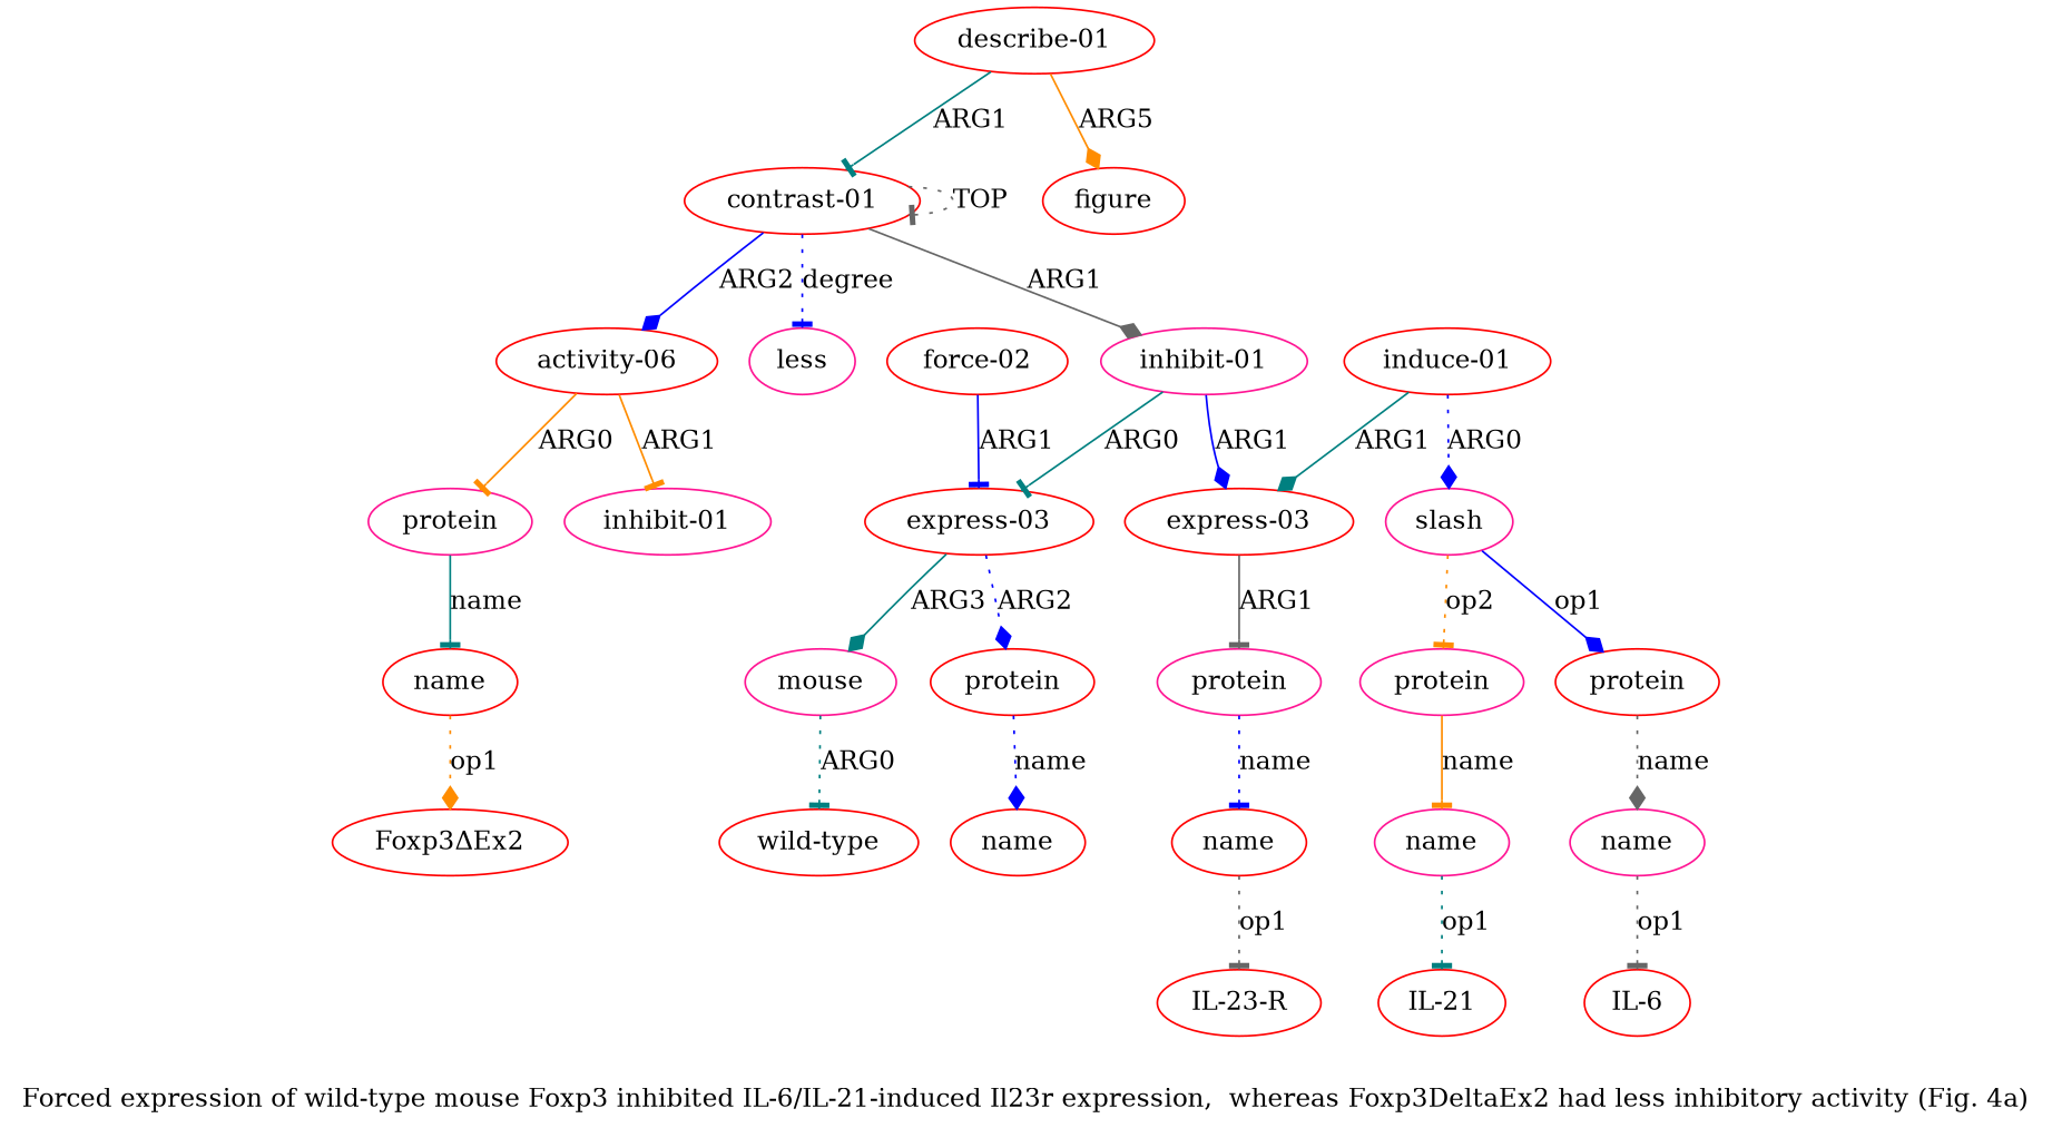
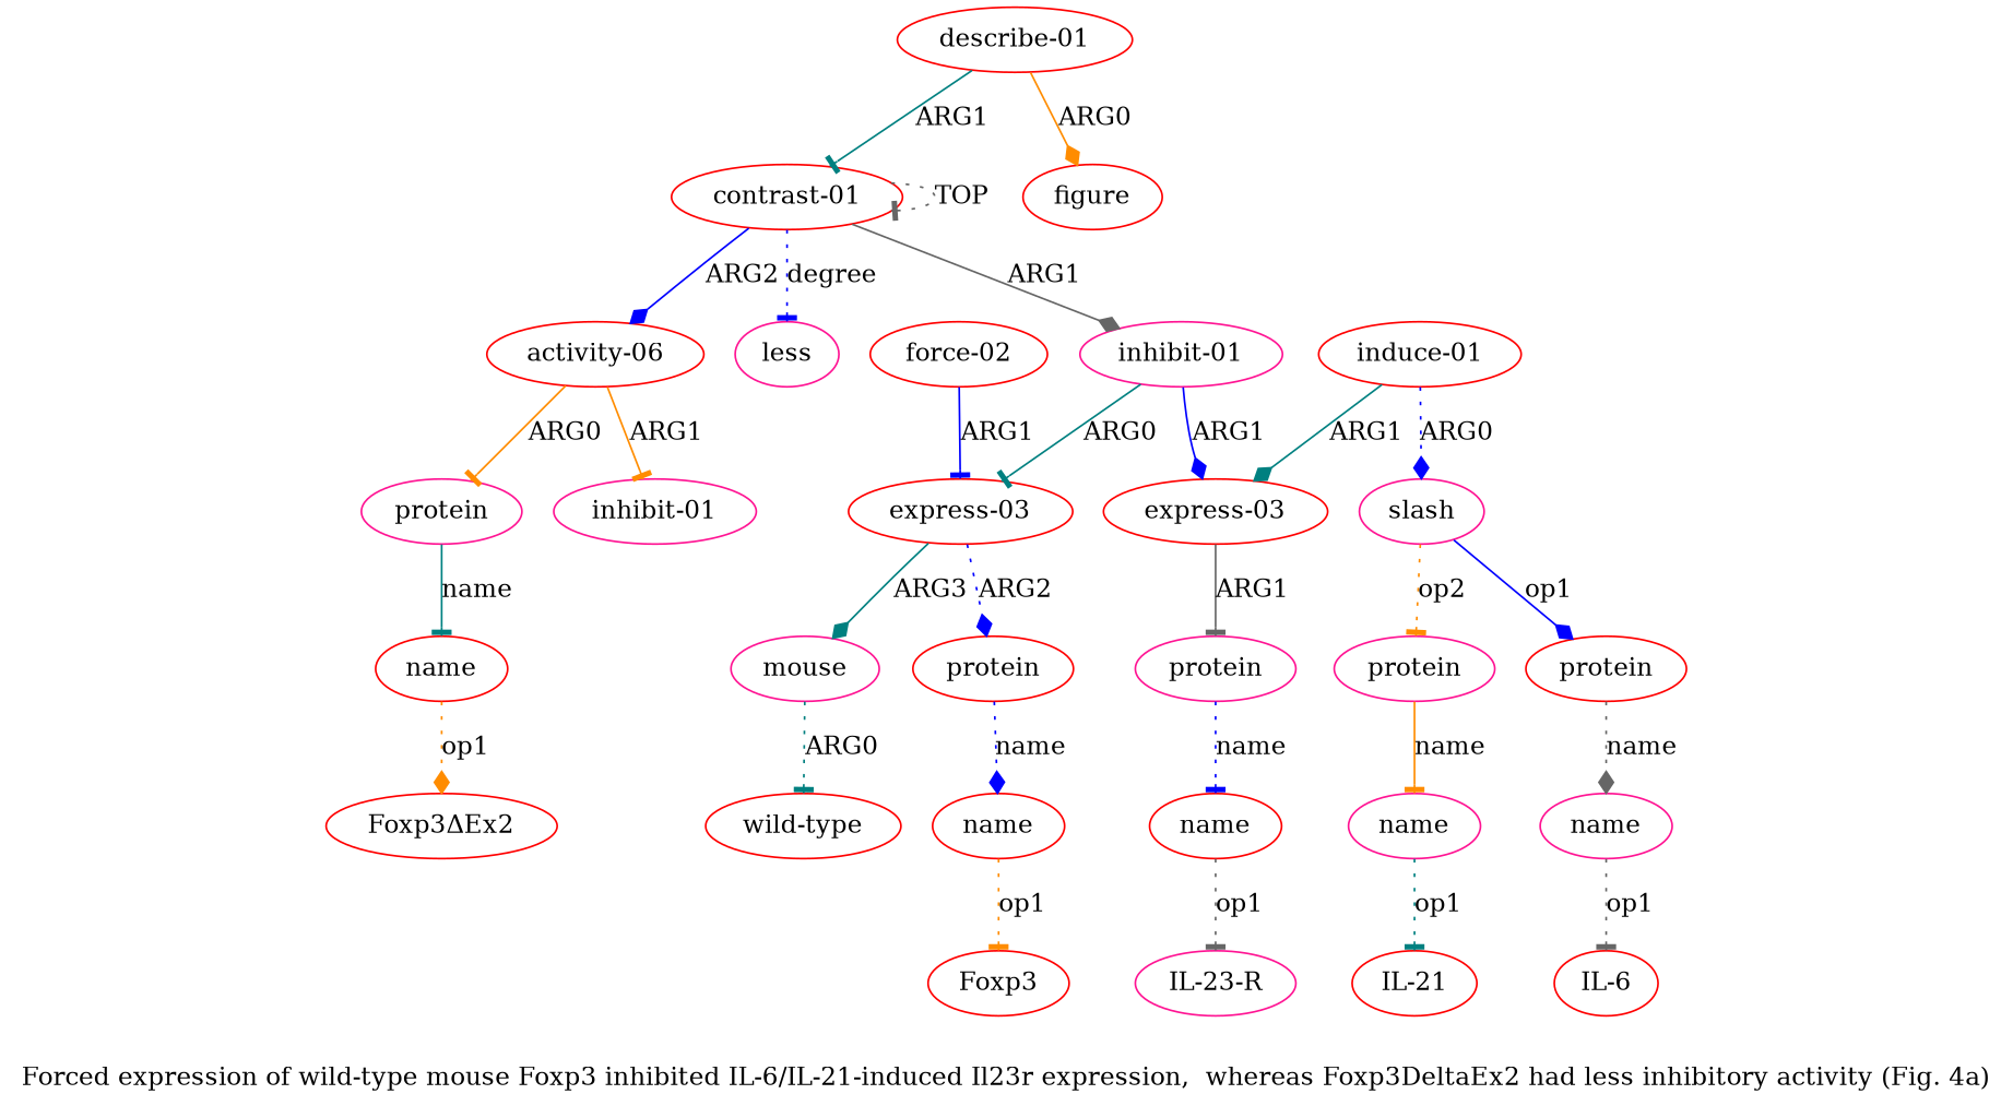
  digraph {
    label="Forced expression of wild-type mouse Foxp3 inhibited IL-6/IL-21-induced Il23r expression,  whereas Foxp3DeltaEx2 had less inhibitory activity (Fig. 4a)"
    node [color=red gold_ind=-1 gold_label=protein test_ind=-1 test_label=protein]
    edge [arrowhead=tee color=blue gold_label=ARG1 style=solid test_label=ARG1]
    n1 [color=deeppink gold_ind=20 gold_label="inhibit-01" label="inhibit-01" test_ind=20 test_label="inhibit-01"]
    n2 [color=deeppink gold_ind=21 gold_label=less label=less test_ind=21 test_label=less]
    n3 [gold_ind=22 gold_label="describe-01" label="describe-01" test_ind=22 test_label="describe-01"]
    n4 [gold_ind=23 gold_label=figure label=figure test_ind=23 test_label=figure]
    n5 [gold_ind=0 gold_label="contrast-01" label="contrast-01" test_ind=0 test_label="contrast-01"]
    n6 [gold_ind=17 gold_label="activity-06" label="activity-06" test_ind=17 test_label="activity-06"]
    n7 [color=deeppink gold_ind=1 gold_label="inhibit-01" label="inhibit-01" test_ind=1 test_label="inhibit-01"]
    n8 [color=deeppink gold_ind=18 label=protein test_ind=18]
    n9 [gold_ind=8 gold_label="express-03" label="express-03" test_ind=8 test_label="express-03"]
    n10 [gold_ind=2 gold_label="express-03" label="express-03" test_ind=2 test_label="express-03"]
    n11 [gold_label="IL-21" label="IL-21" test_label="IL-21"]
    n12 [gold_label="Foxp3ΔEx2" label="Foxp3ΔEx2" test_label="Foxp3ΔEx2"]
-   n13 [gold_label="IL-23-R" label="IL-23-R" test_label="IL-23-R"]
+   n13 [color=deeppink gold_label="IL-23-R" label="IL-23-R" test_label="IL-23-R"]
    n14 [color=deeppink gold_ind=15 label=protein test_ind=15]
    n15 [color=deeppink gold_ind=16 gold_label=name label=name test_ind=16 test_label=name]
    n16 [color=deeppink gold_ind=14 gold_label=name label=name test_ind=14 test_label=name]
    n17 [gold_label="IL-6" label="IL-6" test_label="IL-6"]
    n18 [gold_ind=19 gold_label=name label=name test_ind=19 test_label=name]
    n19 [gold_ind=11 gold_label="induce-01" label="induce-01" test_ind=11 test_label="induce-01"]
    n20 [color=deeppink gold_ind=12 gold_label=slash label=slash test_ind=12 test_label=slash]
    n21 [gold_ind=13 label=protein test_ind=13]
    n22 [color=deeppink gold_ind=9 label=protein test_ind=9]
    n23 [gold_ind=10 gold_label=name label=name test_ind=10 test_label=name]
+   n24 [gold_label=Foxp3 label=Foxp3 test_label=Foxp3]
    n25 [gold_ind=3 label=protein test_ind=3]
    n26 [color=deeppink gold_ind=5 gold_label=mouse label=mouse test_ind=5 test_label=mouse]
    n27 [gold_ind=4 gold_label=name label=name test_ind=4 test_label=name]
    n28 [gold_ind=6 gold_label="wild-type" label="wild-type" test_ind=6 test_label="wild-type"]
    n29 [gold_ind=7 gold_label="force-02" label="force-02" test_ind=7 test_label="force-02"]
-   n3 -> n4 [arrowhead=diamond color=darkorange gold_label=ARG0 label=ARG5 test_label=ARG0]
+   n3 -> n4 [arrowhead=diamond color=darkorange gold_label=ARG0 label=ARG0 test_label=ARG0]
    n3 -> n5 [color=teal label=ARG1]
    n5 -> n2 [gold_label=degree label=degree style=dotted test_label=degree]
    n5 -> n5 [color=gray40 gold_label=TOP label=TOP style=dotted test_label=TOP]
    n5 -> n6 [arrowhead=diamond gold_label=ARG2 label=ARG2 test_label=ARG2]
    n5 -> n7 [arrowhead=diamond color=gray40 label=ARG1]
    n6 -> n1 [color=darkorange label=ARG1]
    n6 -> n8 [color=darkorange gold_label=ARG0 label=ARG0 test_label=ARG0]
    n7 -> n9 [arrowhead=diamond label=ARG1]
    n7 -> n10 [color=teal gold_label=ARG0 label=ARG0 test_label=ARG0]
    n8 -> n18 [color=teal gold_label=name label=name test_label=name]
    n9 -> n22 [color=gray40 label=ARG1]
    n10 -> n25 [arrowhead=diamond gold_label=ARG2 label=ARG2 style=dotted test_label=ARG2]
    n10 -> n26 [arrowhead=diamond color=teal gold_label=ARG3 label=ARG3 test_label=ARG3]
    n14 -> n15 [color=darkorange gold_label=name label=name test_label=name]
    n15 -> n11 [color=teal gold_label=op1 label=op1 style=dotted test_label=op1]
    n16 -> n17 [color=gray40 gold_label=op1 label=op1 style=dotted test_label=op1]
    n18 -> n12 [arrowhead=diamond color=darkorange gold_label=op1 label=op1 style=dotted test_label=op1]
    n19 -> n9 [arrowhead=diamond color=teal label=ARG1]
    n19 -> n20 [arrowhead=diamond gold_label=ARG0 label=ARG0 style=dotted test_label=ARG0]
    n20 -> n14 [color=darkorange gold_label=op2 label=op2 style=dotted test_label=op2]
    n20 -> n21 [arrowhead=diamond gold_label=op1 label=op1 test_label=op1]
    n21 -> n16 [arrowhead=diamond color=gray40 gold_label=name label=name style=dotted test_label=name]
    n22 -> n23 [gold_label=name label=name style=dotted test_label=name]
    n23 -> n13 [color=gray40 gold_label=op1 label=op1 style=dotted test_label=op1]
    n25 -> n27 [arrowhead=diamond gold_label=name label=name style=dotted test_label=name]
    n26 -> n28 [color=teal gold_label=mod label=ARG0 style=dotted test_label=mod]
+   n27 -> n24 [color=darkorange gold_label=op1 label=op1 style=dotted test_label=op1]
    n29 -> n10 [label=ARG1]
  }
